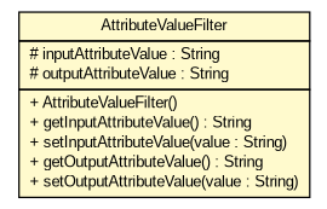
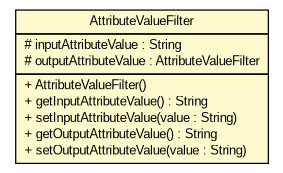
  digraph {
    nodesep=0.25
    ranksep=0.5
-   n1 [fontcolor=black fontname=arial fontsize=10.0 label=<<table title="nl.mineleni.cbsviewer.servlet.wms.xml.AttributeValueFilter" border="0" cellborder="1" cellspacing="0" cellpadding="2" port="p" bgcolor="lemonChiffon" href="./AttributeValueFilter.html"> 		<tr><td><table border="0" cellspacing="0" cellpadding="1"> <tr><td align="center" balign="center"> AttributeValueFilter </td></tr> 		</table></td></tr> 		<tr><td><table border="0" cellspacing="0" cellpadding="1"> <tr><td align="left" balign="left"> # inputAttributeValue : String </td></tr> <tr><td align="left" balign="left"> # outputAttributeValue : String </td></tr> 		</table></td></tr> 		<tr><td><table border="0" cellspacing="0" cellpadding="1"> <tr><td align="left" balign="left"> + AttributeValueFilter() </td></tr> <tr><td align="left" balign="left"> + getInputAttributeValue() : String </td></tr> <tr><td align="left" balign="left"> + setInputAttributeValue(value : String) </td></tr> <tr><td align="left" balign="left"> + getOutputAttributeValue() : String </td></tr> <tr><td align="left" balign="left"> + setOutputAttributeValue(value : String) </td></tr> 		</table></td></tr> 		</table>> shape=plaintext]
+   n1 [fontcolor=black fontname=arial fontsize=10.0 label=<<table title="nl.mineleni.cbsviewer.servlet.wms.xml.AttributeValueFilter" border="0" cellborder="1" cellspacing="0" cellpadding="2" port="p" bgcolor="lemonChiffon" href="./AttributeValueFilter.html"> 		<tr><td><table border="0" cellspacing="0" cellpadding="1"> <tr><td align="center" balign="center"> AttributeValueFilter </td></tr> 		</table></td></tr> 		<tr><td><table border="0" cellspacing="0" cellpadding="1"> <tr><td align="left" balign="left"> # inputAttributeValue : String </td></tr> <tr><td align="left" balign="left"> # outputAttributeValue : AttributeValueFilter </td></tr> 		</table></td></tr> 		<tr><td><table border="0" cellspacing="0" cellpadding="1"> <tr><td align="left" balign="left"> + AttributeValueFilter() </td></tr> <tr><td align="left" balign="left"> + getInputAttributeValue() : String </td></tr> <tr><td align="left" balign="left"> + setInputAttributeValue(value : String) </td></tr> <tr><td align="left" balign="left"> + getOutputAttributeValue() : String </td></tr> <tr><td align="left" balign="left"> + setOutputAttributeValue(value : String) </td></tr> 		</table></td></tr> 		</table>> shape=plaintext]
  }
